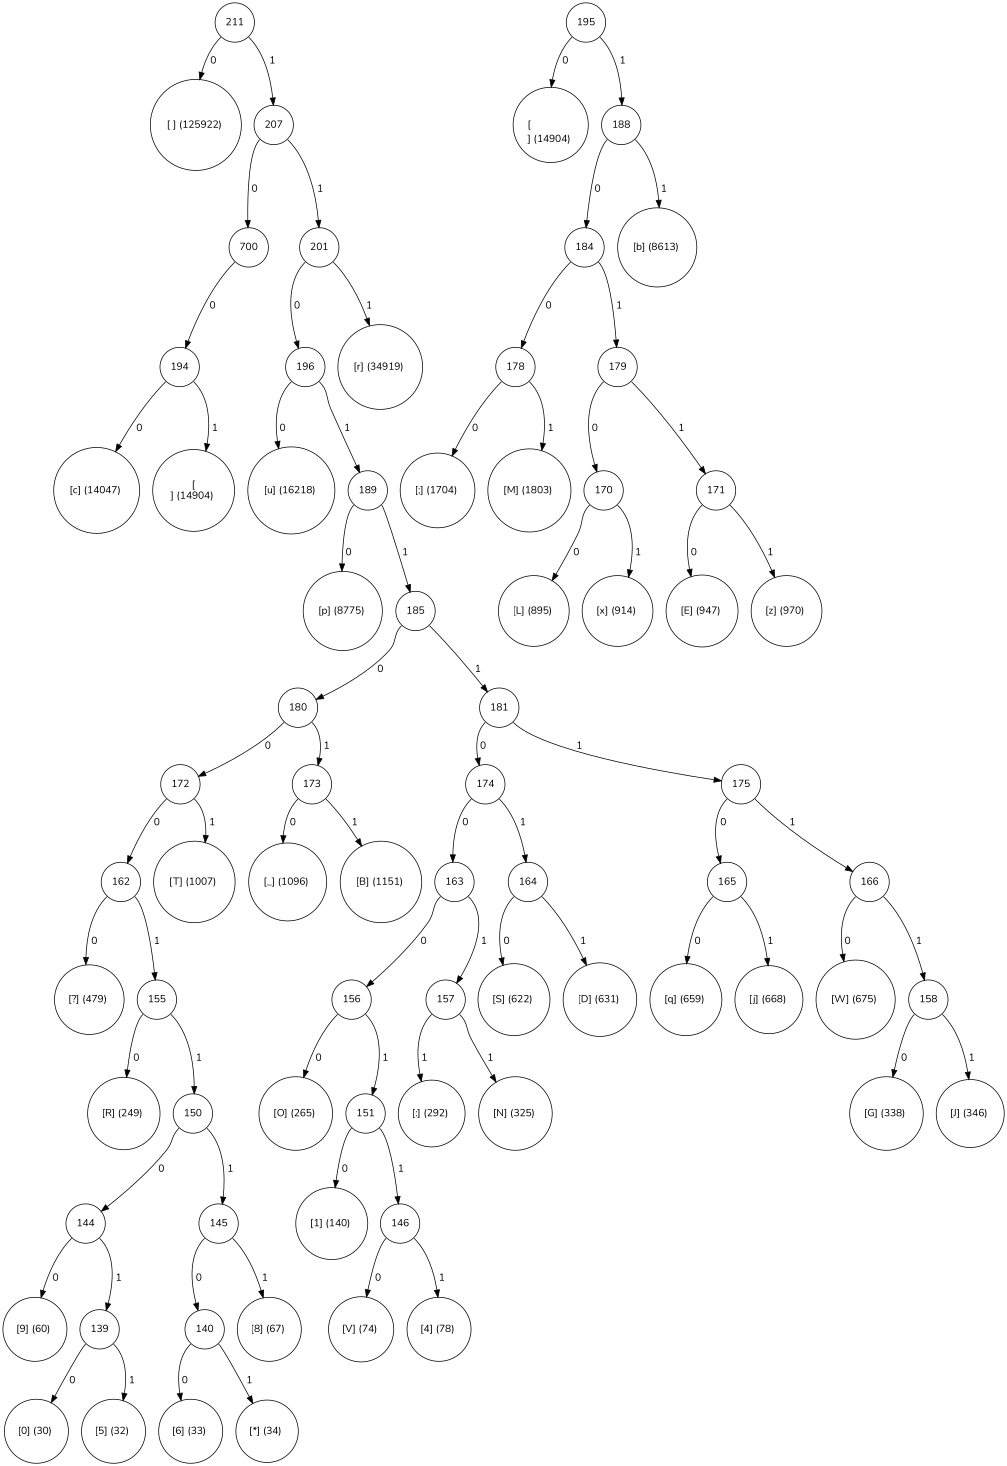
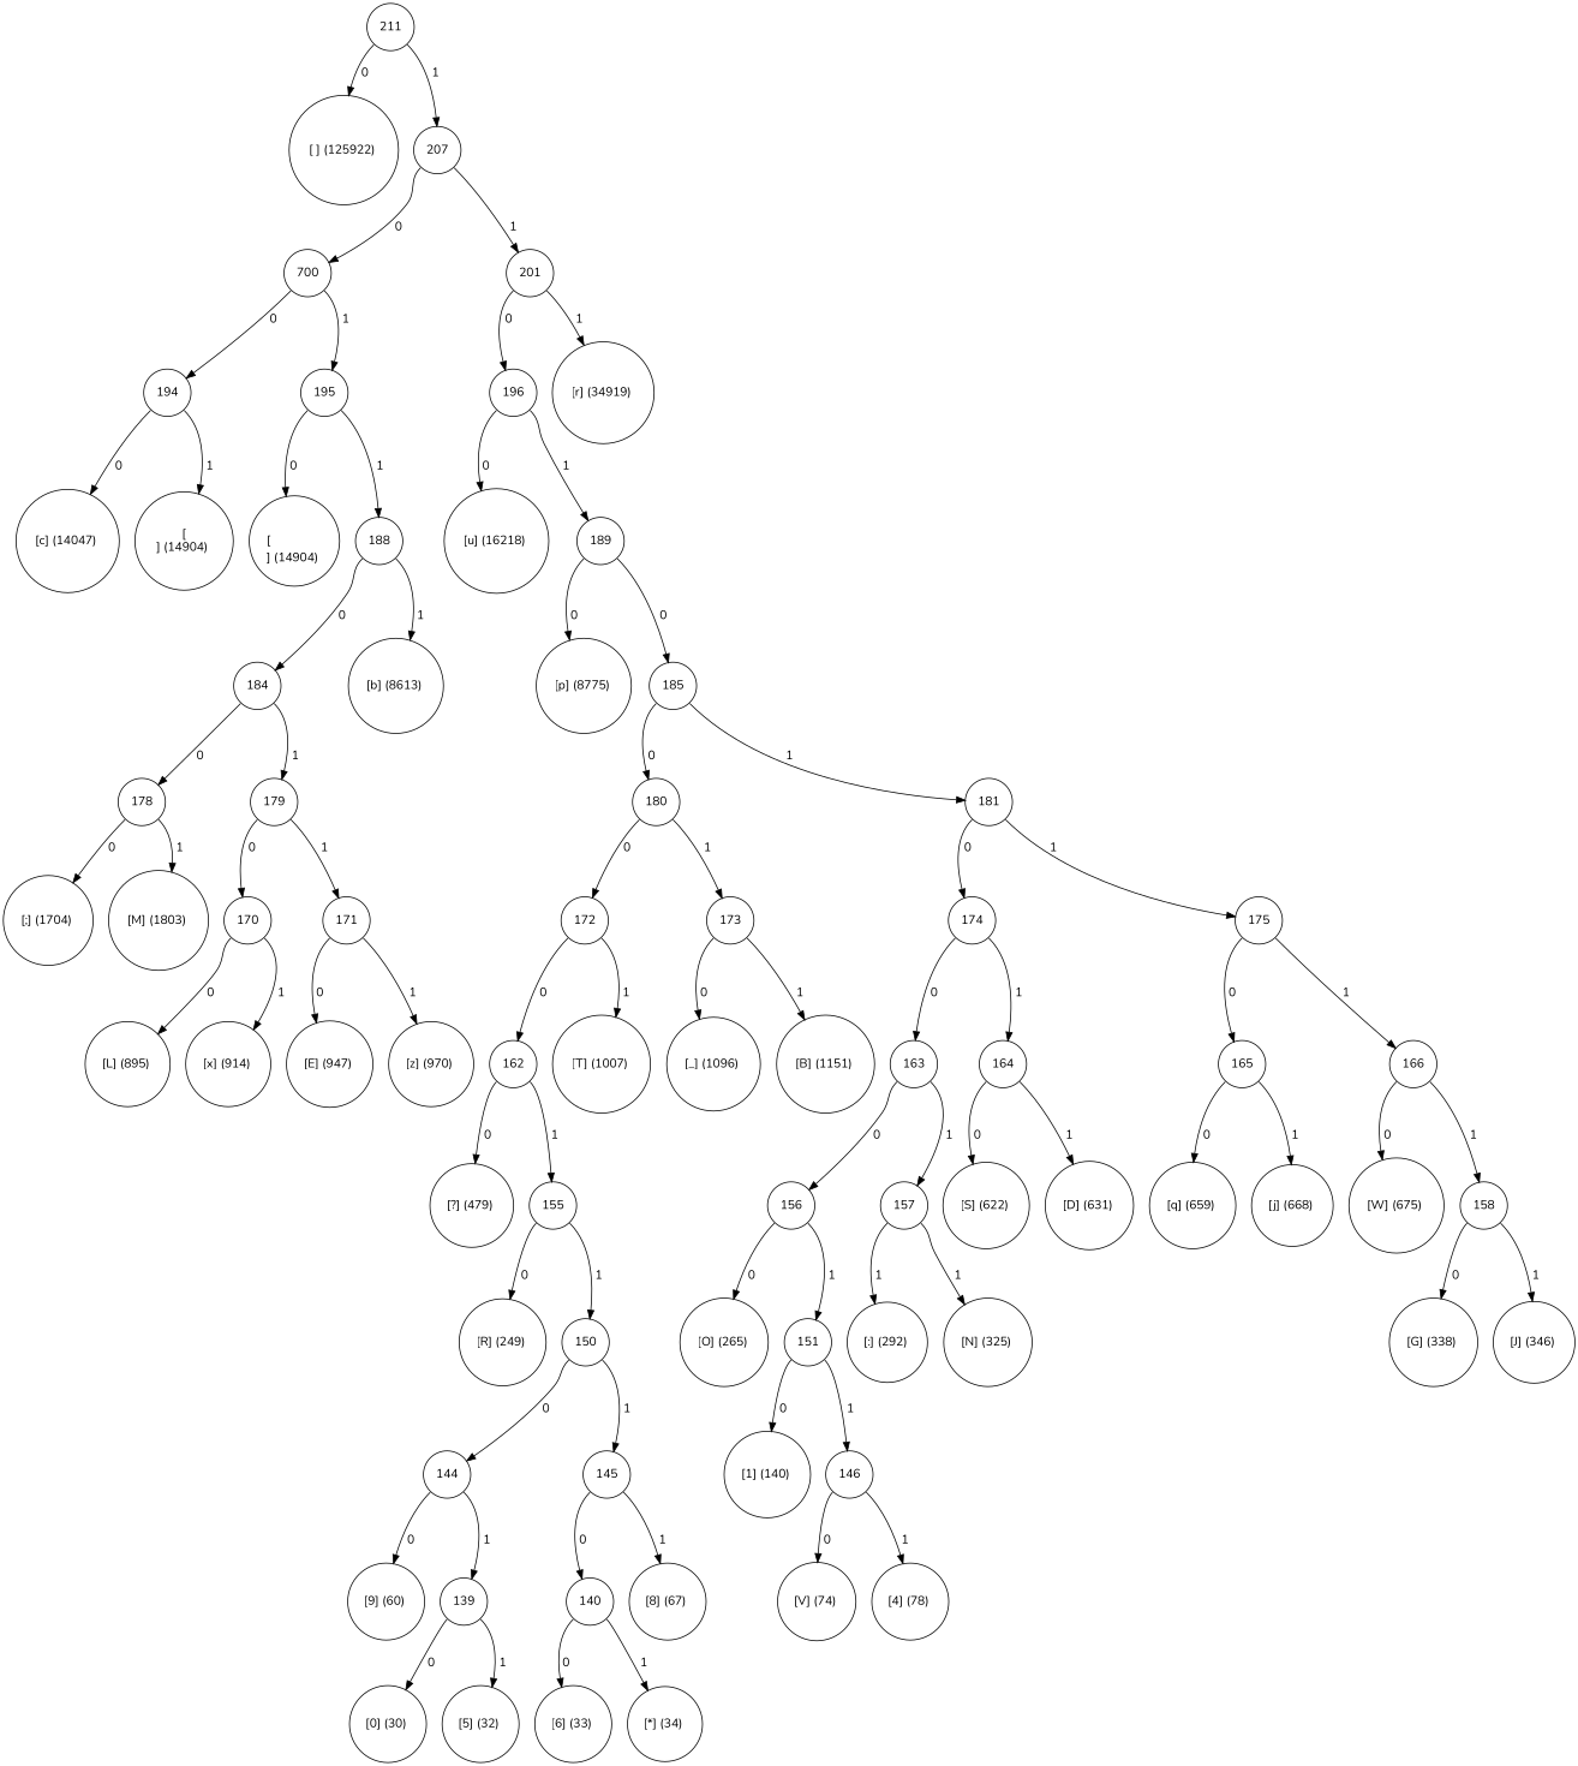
  digraph {
    fontname=Nunito
    node [fontname=Nunito shape=circle]
    edge [fontname=Nunito tailport=sw]
    n1 [label="[ ] (125922) " width=0.5]
    211 [width=0.5]
    n3 [label=207 width=0.5]
    n4 [label=700 width=0.5]
    n5 [label=201 width=0.5]
    n6 [label=194 width=0.5]
    n7 [label=195 width=0.5]
    n8 [label="[r] (34919) " width=0.5]
    n9 [label=196 width=0.5]
    n10 [label="[\n] (14904) " width=0.5]
    n11 [label="[c] (14047) " width=0.5]
    n12 [label="[] (14904) " width=0.5]
    n13 [label=188 width=0.5]
    n14 [label="[b] (8613) " width=0.5]
    n15 [label=184 width=0.5]
    n16 [label=178 width=0.5]
    n17 [label=179 width=0.5]
    n18 [label="[;] (1704) " width=0.5]
    n19 [label="[M] (1803) " width=0.5]
    n20 [label=170 width=0.5]
    n21 [label=171 width=0.5]
    n22 [label="[L] (895) " width=0.5]
    n23 [label="[x] (914) " width=0.5]
    n24 [label="[E] (947) " width=0.5]
    n25 [label="[z] (970) " width=0.5]
    n26 [label="[u] (16218) " width=0.5]
    n27 [label=189 width=0.5]
    n28 [label="[p] (8775) " width=0.5]
    n29 [label=185 width=0.5]
    n30 [label=180 width=0.5]
    n31 [label=181 width=0.5]
    n32 [label=172 width=0.5]
    n33 [label=173 width=0.5]
    n34 [label=174 width=0.5]
    n35 [label=175 width=0.5]
    n36 [label="[T] (1007) " width=0.5]
    n37 [label=162 width=0.5]
    n38 [label="[B] (1151) " width=0.5]
    n39 [label="[_] (1096) " width=0.5]
    n40 [label="[?] (479) " width=0.5]
    n41 [label=155 width=0.5]
    n42 [label="[R] (249) " width=0.5]
    n43 [label=150 width=0.5]
    n44 [label=144 width=0.5]
    n45 [label=145 width=0.5]
    n46 [label="[9] (60) " width=0.5]
    n47 [label=139 width=0.5]
    n48 [label="[8] (67) " width=0.5]
    n49 [label=140 width=0.5]
    n50 [label="[0] (30) " width=0.5]
    n51 [label="[5] (32) " width=0.5]
    n52 [label="[*] (34) " width=0.5]
    n53 [label="[6] (33) " width=0.5]
    n54 [label=163 width=0.5]
    n55 [label=164 width=0.5]
    n56 [label=165 width=0.5]
    n57 [label=166 width=0.5]
    n58 [label=156 width=0.5]
    n59 [label=157 width=0.5]
    n60 [label="[D] (631) " width=0.5]
    n61 [label="[S] (622) " width=0.5]
    n62 [label="[O] (265) " width=0.5]
    n63 [label=151 width=0.5]
    n64 [label="[:] (292) " width=0.5]
    n65 [label="[N] (325) " width=0.5]
    n66 [label="[1] (140) " width=0.5]
    n67 [label=146 width=0.5]
    n68 [label="[4] (78) " width=0.5]
    n69 [label="[V] (74) " width=0.5]
    n70 [label="[j] (668) " width=0.5]
    n71 [label="[q] (659) " width=0.5]
    n72 [label="[W] (675) " width=0.5]
    n73 [label=158 width=0.5]
    n74 [label="[G] (338) " width=0.5]
    n75 [label="[J] (346) " width=0.5]
    211 -> n1 [label=" 0"]
    211 -> n3 [label=" 1" tailport=se]
    n3 -> n4 [label=" 0"]
    n3 -> n5 [label=" 1" tailport=se]
    n4 -> n6 [label=" 0"]
+   n4 -> n7 [label=" 1" tailport=se]
    n5 -> n8 [label=" 1" tailport=se]
    n5 -> n9 [label=" 0"]
    n6 -> n10 [label=" 1" tailport=se]
    n6 -> n11 [label=" 0"]
    n7 -> n12 [label=" 0"]
    n7 -> n13 [label=" 1" tailport=se]
    n9 -> n26 [label=" 0"]
    n9 -> n27 [label=" 1" tailport=se]
    n13 -> n14 [label=" 1" tailport=se]
    n13 -> n15 [label=" 0"]
    n15 -> n16 [label=" 0"]
    n15 -> n17 [label=" 1" tailport=se]
    n16 -> n18 [label=" 0"]
    n16 -> n19 [label=" 1" tailport=se]
    n17 -> n20 [label=" 0"]
    n17 -> n21 [label=" 1" tailport=se]
    n20 -> n22 [label=" 0"]
    n20 -> n23 [label=" 1" tailport=se]
    n21 -> n24 [label=" 0"]
    n21 -> n25 [label=" 1" tailport=se]
    n27 -> n28 [label=" 0"]
-   n27 -> n29 [label=" 1" tailport=se]
+   n27 -> n29 [label=" 0" tailport=se]
    n29 -> n30 [label=" 0"]
    n29 -> n31 [label=" 1" tailport=se]
    n30 -> n32 [label=" 0"]
    n30 -> n33 [label=" 1" tailport=se]
    n31 -> n34 [label=" 0"]
    n31 -> n35 [label=" 1" tailport=se]
    n32 -> n36 [label=" 1" tailport=se]
    n32 -> n37 [label=" 0"]
    n33 -> n38 [label=" 1" tailport=se]
    n33 -> n39 [label=" 0"]
    n34 -> n54 [label=" 0"]
    n34 -> n55 [label=" 1" tailport=se]
    n35 -> n56 [label=" 0"]
    n35 -> n57 [label=" 1" tailport=se]
    n37 -> n40 [label=" 0"]
    n37 -> n41 [label=" 1" tailport=se]
    n41 -> n42 [label=" 0"]
    n41 -> n43 [label=" 1" tailport=se]
    n43 -> n44 [label=" 0"]
    n43 -> n45 [label=" 1" tailport=se]
    n44 -> n46 [label=" 0"]
    n44 -> n47 [label=" 1" tailport=se]
    n45 -> n48 [label=" 1" tailport=se]
    n45 -> n49 [label=" 0"]
    n47 -> n50 [label=" 0"]
    n47 -> n51 [label=" 1" tailport=se]
    n49 -> n52 [label=" 1" tailport=se]
    n49 -> n53 [label=" 0"]
    n54 -> n58 [label=" 0"]
    n54 -> n59 [label=" 1" tailport=se]
    n55 -> n60 [label=" 1" tailport=se]
    n55 -> n61 [label=" 0"]
    n56 -> n70 [label=" 1" tailport=se]
    n56 -> n71 [label=" 0"]
    n57 -> n72 [label=" 0"]
    n57 -> n73 [label=" 1" tailport=se]
    n58 -> n62 [label=" 0"]
    n58 -> n63 [label=" 1" tailport=se]
    n59 -> n64 [label=" 1"]
    n59 -> n65 [label=" 1" tailport=se]
    n63 -> n66 [label=" 0"]
    n63 -> n67 [label=" 1" tailport=se]
    n67 -> n68 [label=" 1" tailport=se]
    n67 -> n69 [label=" 0"]
    n73 -> n74 [label=" 0"]
    n73 -> n75 [label=" 1" tailport=se]
  }
